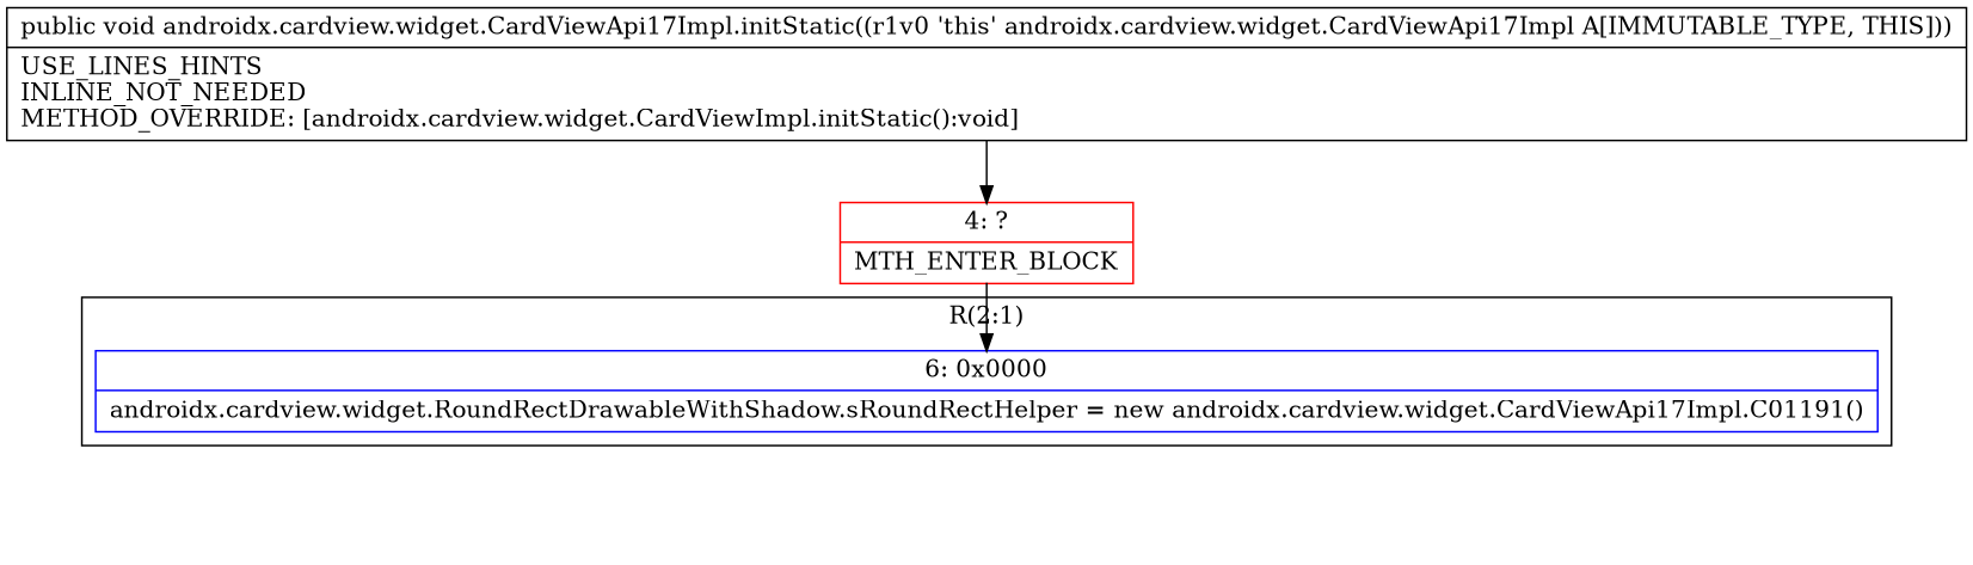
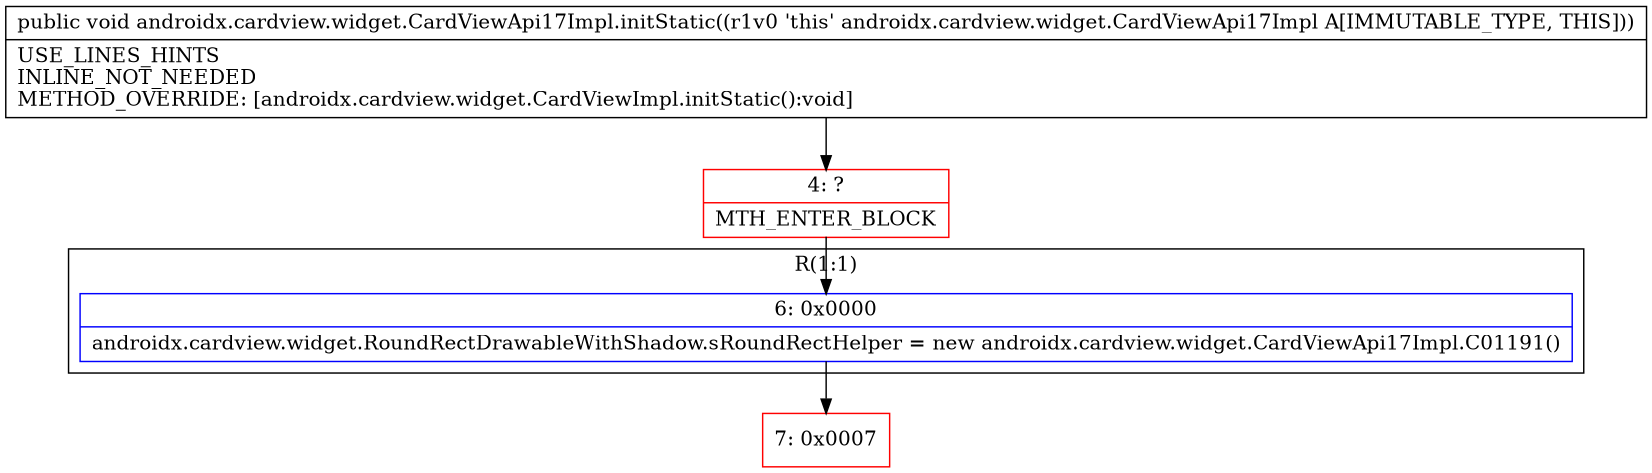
  digraph {
    node [color=red shape=record]
    n1 [color=blue label="{6\:\ 0x0000|androidx.cardview.widget.RoundRectDrawableWithShadow.sRoundRectHelper = new androidx.cardview.widget.CardViewApi17Impl.C01191()\l}"]
+   n2 [label="{7\:\ 0x0007}"]
    n3 [label="{4\:\ ?|MTH_ENTER_BLOCK\l}"]
    n4 [label="{public void androidx.cardview.widget.CardViewApi17Impl.initStatic((r1v0 'this' androidx.cardview.widget.CardViewApi17Impl A[IMMUTABLE_TYPE, THIS]))  | USE_LINES_HINTS\lINLINE_NOT_NEEDED\lMETHOD_OVERRIDE: [androidx.cardview.widget.CardViewImpl.initStatic():void]\l}" color=""]
    subgraph cluster_1 {
-     label="R(2:1)"
+     label="R(1:1)"
      n1
    }
+   n1 -> n2
    n3 -> n1
    n4 -> n3
  }
